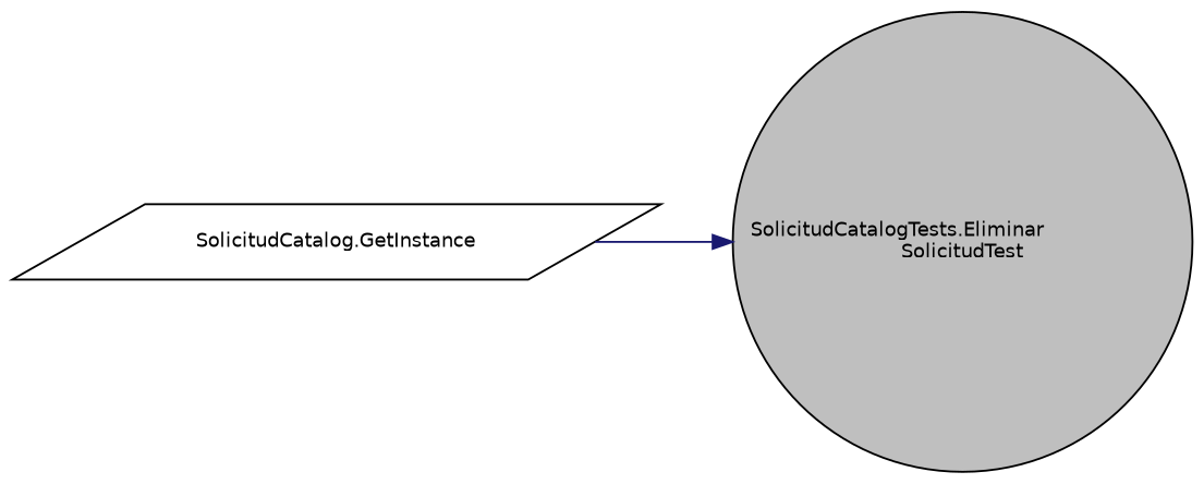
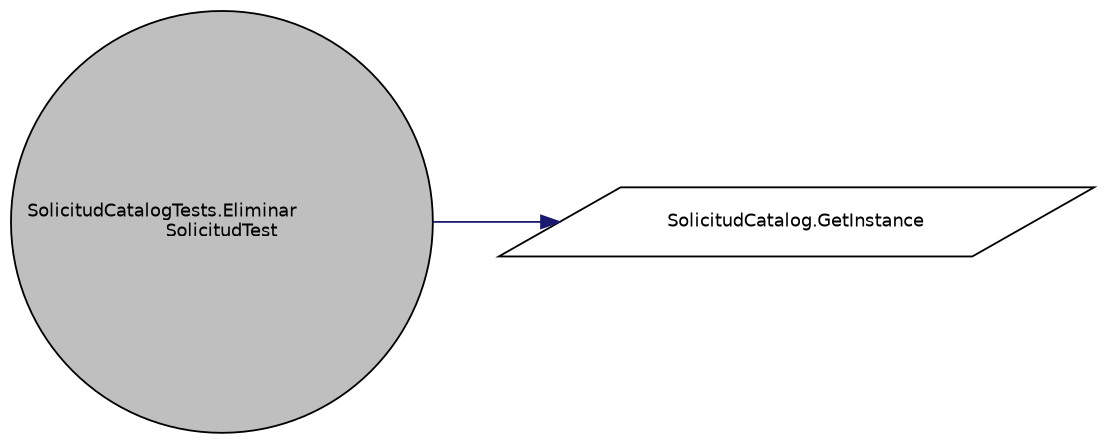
  digraph {
    rankdir=LR
    node [color=black fontname=Helvetica fontsize=10 style=filled]
    n1 [fillcolor=grey75 fontcolor=black height=0.2 label="SolicitudCatalogTests.Eliminar\lSolicitudTest" shape=circle width=0.4]
    n2 [fillcolor=white height=0.2 label="SolicitudCatalog.GetInstance" shape=parallelogram width=0.4]
-   n2 -> n1 [color=midnightblue fontname=Helvetica fontsize=10 labelfontname=Helvetica labelfontsize=10 style=solid]
+   n1 -> n2 [color=midnightblue fontname=Helvetica fontsize=10 labelfontname=Helvetica labelfontsize=10 style=solid]
  }
